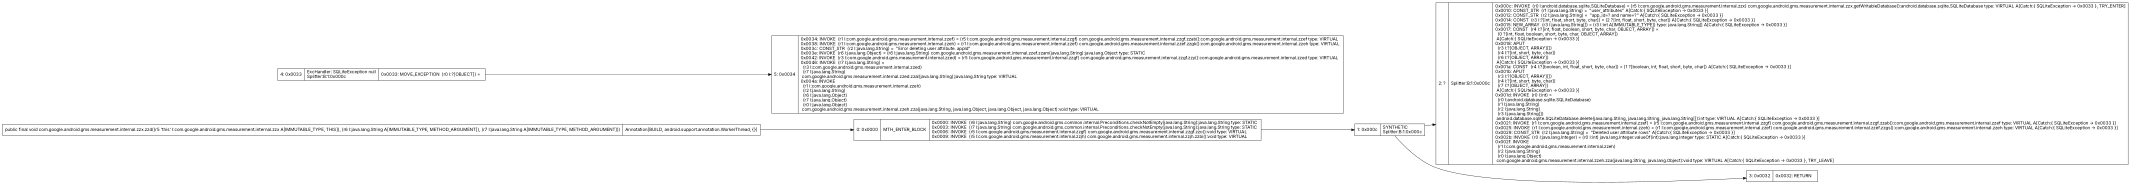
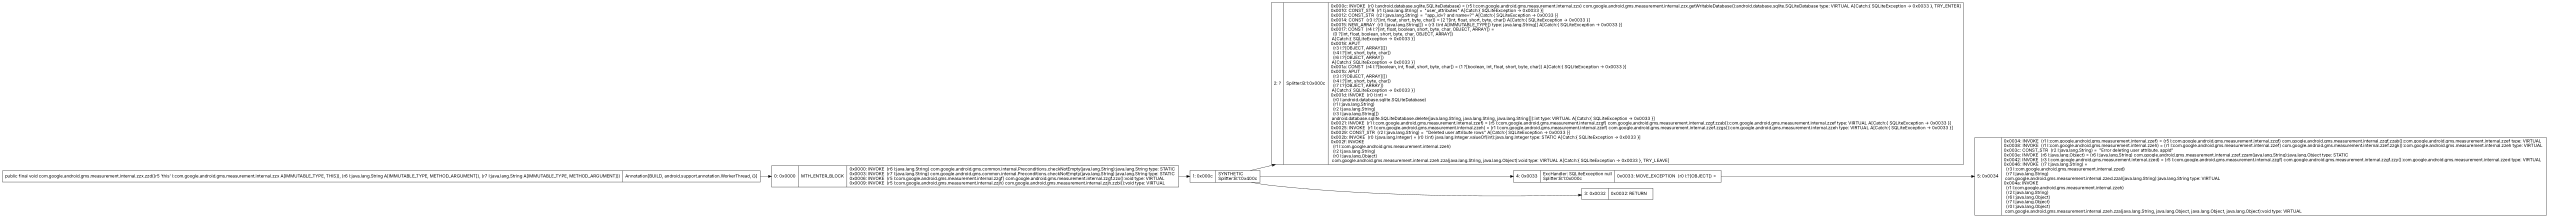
  digraph {
    fontname=Inter
    rankdir=LR
    node [fontname=Inter shape=record]
    edge [fontname=Inter]
    n1 [label="{0\:\ 0x0000|MTH_ENTER_BLOCK\l|0x0000: INVOKE  (r6 I:java.lang.String) com.google.android.gms.common.internal.Preconditions.checkNotEmpty(java.lang.String):java.lang.String type: STATIC \l0x0003: INVOKE  (r7 I:java.lang.String) com.google.android.gms.common.internal.Preconditions.checkNotEmpty(java.lang.String):java.lang.String type: STATIC \l0x0006: INVOKE  (r5 I:com.google.android.gms.measurement.internal.zzgf) com.google.android.gms.measurement.internal.zzgf.zzo():void type: VIRTUAL \l0x0009: INVOKE  (r5 I:com.google.android.gms.measurement.internal.zzjh) com.google.android.gms.measurement.internal.zzjh.zzbi():void type: VIRTUAL \l}"]
-   n2 [label="{1\:\ 0x000c|SYNTHETIC\lSplitter:B:1:0x000c\l}"]
+   n2 [label="{1\:\ 0x000c|SYNTHETIC\lSplitter:B:1:0x400c\l}"]
    n3 [label="{2\:\ ?|Splitter:B:1:0x000c\l|0x000c: INVOKE  (r0 I:android.database.sqlite.SQLiteDatabase) = (r5 I:com.google.android.gms.measurement.internal.zzx) com.google.android.gms.measurement.internal.zzx.getWritableDatabase():android.database.sqlite.SQLiteDatabase type: VIRTUAL A[Catch:\{ SQLiteException \-\> 0x0033 \}, TRY_ENTER]\l0x0010: CONST_STR  (r1 I:java.lang.String) =  \"user_attributes\" A[Catch:\{ SQLiteException \-\> 0x0033 \}]\l0x0012: CONST_STR  (r2 I:java.lang.String) =  \"app_id=? and name=?\" A[Catch:\{ SQLiteException \-\> 0x0033 \}]\l0x0014: CONST  (r3 I:?[int, float, short, byte, char]) = (2 ?[int, float, short, byte, char]) A[Catch:\{ SQLiteException \-\> 0x0033 \}]\l0x0015: NEW_ARRAY  (r3 I:java.lang.String[]) = (r3 I:int A[IMMUTABLE_TYPE]) type: java.lang.String[] A[Catch:\{ SQLiteException \-\> 0x0033 \}]\l0x0017: CONST  (r4 I:?[int, float, boolean, short, byte, char, OBJECT, ARRAY]) = \l  (0 ?[int, float, boolean, short, byte, char, OBJECT, ARRAY])\l A[Catch:\{ SQLiteException \-\> 0x0033 \}]\l0x0018: APUT  \l  (r3 I:?[OBJECT, ARRAY][])\l  (r4 I:?[int, short, byte, char])\l  (r6 I:?[OBJECT, ARRAY])\l A[Catch:\{ SQLiteException \-\> 0x0033 \}]\l0x001a: CONST  (r4 I:?[boolean, int, float, short, byte, char]) = (1 ?[boolean, int, float, short, byte, char]) A[Catch:\{ SQLiteException \-\> 0x0033 \}]\l0x001b: APUT  \l  (r3 I:?[OBJECT, ARRAY][])\l  (r4 I:?[int, short, byte, char])\l  (r7 I:?[OBJECT, ARRAY])\l A[Catch:\{ SQLiteException \-\> 0x0033 \}]\l0x001d: INVOKE  (r0 I:int) = \l  (r0 I:android.database.sqlite.SQLiteDatabase)\l  (r1 I:java.lang.String)\l  (r2 I:java.lang.String)\l  (r3 I:java.lang.String[])\l android.database.sqlite.SQLiteDatabase.delete(java.lang.String, java.lang.String, java.lang.String[]):int type: VIRTUAL A[Catch:\{ SQLiteException \-\> 0x0033 \}]\l0x0021: INVOKE  (r1 I:com.google.android.gms.measurement.internal.zzef) = (r5 I:com.google.android.gms.measurement.internal.zzgf) com.google.android.gms.measurement.internal.zzgf.zzab():com.google.android.gms.measurement.internal.zzef type: VIRTUAL A[Catch:\{ SQLiteException \-\> 0x0033 \}]\l0x0025: INVOKE  (r1 I:com.google.android.gms.measurement.internal.zzeh) = (r1 I:com.google.android.gms.measurement.internal.zzef) com.google.android.gms.measurement.internal.zzef.zzgs():com.google.android.gms.measurement.internal.zzeh type: VIRTUAL A[Catch:\{ SQLiteException \-\> 0x0033 \}]\l0x0029: CONST_STR  (r2 I:java.lang.String) =  \"Deleted user attribute rows\" A[Catch:\{ SQLiteException \-\> 0x0033 \}]\l0x002b: INVOKE  (r0 I:java.lang.Integer) = (r0 I:int) java.lang.Integer.valueOf(int):java.lang.Integer type: STATIC A[Catch:\{ SQLiteException \-\> 0x0033 \}]\l0x002f: INVOKE  \l  (r1 I:com.google.android.gms.measurement.internal.zzeh)\l  (r2 I:java.lang.String)\l  (r0 I:java.lang.Object)\l com.google.android.gms.measurement.internal.zzeh.zza(java.lang.String, java.lang.Object):void type: VIRTUAL A[Catch:\{ SQLiteException \-\> 0x0033 \}, TRY_LEAVE]\l}"]
    n4 [label="{4\:\ 0x0033|ExcHandler: SQLiteException null\lSplitter:B:1:0x000c\l|0x0033: MOVE_EXCEPTION  (r0 I:?[OBJECT]) =  \l}"]
    n5 [label="{3\:\ 0x0032|0x0032: RETURN   \l}"]
    n6 [label="{5\:\ 0x0034|0x0034: INVOKE  (r1 I:com.google.android.gms.measurement.internal.zzef) = (r5 I:com.google.android.gms.measurement.internal.zzgf) com.google.android.gms.measurement.internal.zzgf.zzab():com.google.android.gms.measurement.internal.zzef type: VIRTUAL \l0x0038: INVOKE  (r1 I:com.google.android.gms.measurement.internal.zzeh) = (r1 I:com.google.android.gms.measurement.internal.zzef) com.google.android.gms.measurement.internal.zzef.zzgk():com.google.android.gms.measurement.internal.zzeh type: VIRTUAL \l0x003c: CONST_STR  (r2 I:java.lang.String) =  \"Error deleting user attribute. appId\" \l0x003e: INVOKE  (r6 I:java.lang.Object) = (r6 I:java.lang.String) com.google.android.gms.measurement.internal.zzef.zzam(java.lang.String):java.lang.Object type: STATIC \l0x0042: INVOKE  (r3 I:com.google.android.gms.measurement.internal.zzed) = (r5 I:com.google.android.gms.measurement.internal.zzgf) com.google.android.gms.measurement.internal.zzgf.zzy():com.google.android.gms.measurement.internal.zzed type: VIRTUAL \l0x0046: INVOKE  (r7 I:java.lang.String) = \l  (r3 I:com.google.android.gms.measurement.internal.zzed)\l  (r7 I:java.lang.String)\l com.google.android.gms.measurement.internal.zzed.zzal(java.lang.String):java.lang.String type: VIRTUAL \l0x004a: INVOKE  \l  (r1 I:com.google.android.gms.measurement.internal.zzeh)\l  (r2 I:java.lang.String)\l  (r6 I:java.lang.Object)\l  (r7 I:java.lang.Object)\l  (r0 I:java.lang.Object)\l com.google.android.gms.measurement.internal.zzeh.zza(java.lang.String, java.lang.Object, java.lang.Object, java.lang.Object):void type: VIRTUAL \l}"]
    n7 [label="{public final void com.google.android.gms.measurement.internal.zzx.zzd((r5 'this' I:com.google.android.gms.measurement.internal.zzx A[IMMUTABLE_TYPE, THIS]), (r6 I:java.lang.String A[IMMUTABLE_TYPE, METHOD_ARGUMENT]), (r7 I:java.lang.String A[IMMUTABLE_TYPE, METHOD_ARGUMENT]))  | Annotation[BUILD, android.support.annotation.WorkerThread, \{\}]\l}"]
    n1 -> n2
    n2 -> n3
+   n2 -> n4
    n2 -> n5
    n4 -> n6
    n7 -> n1
  }
